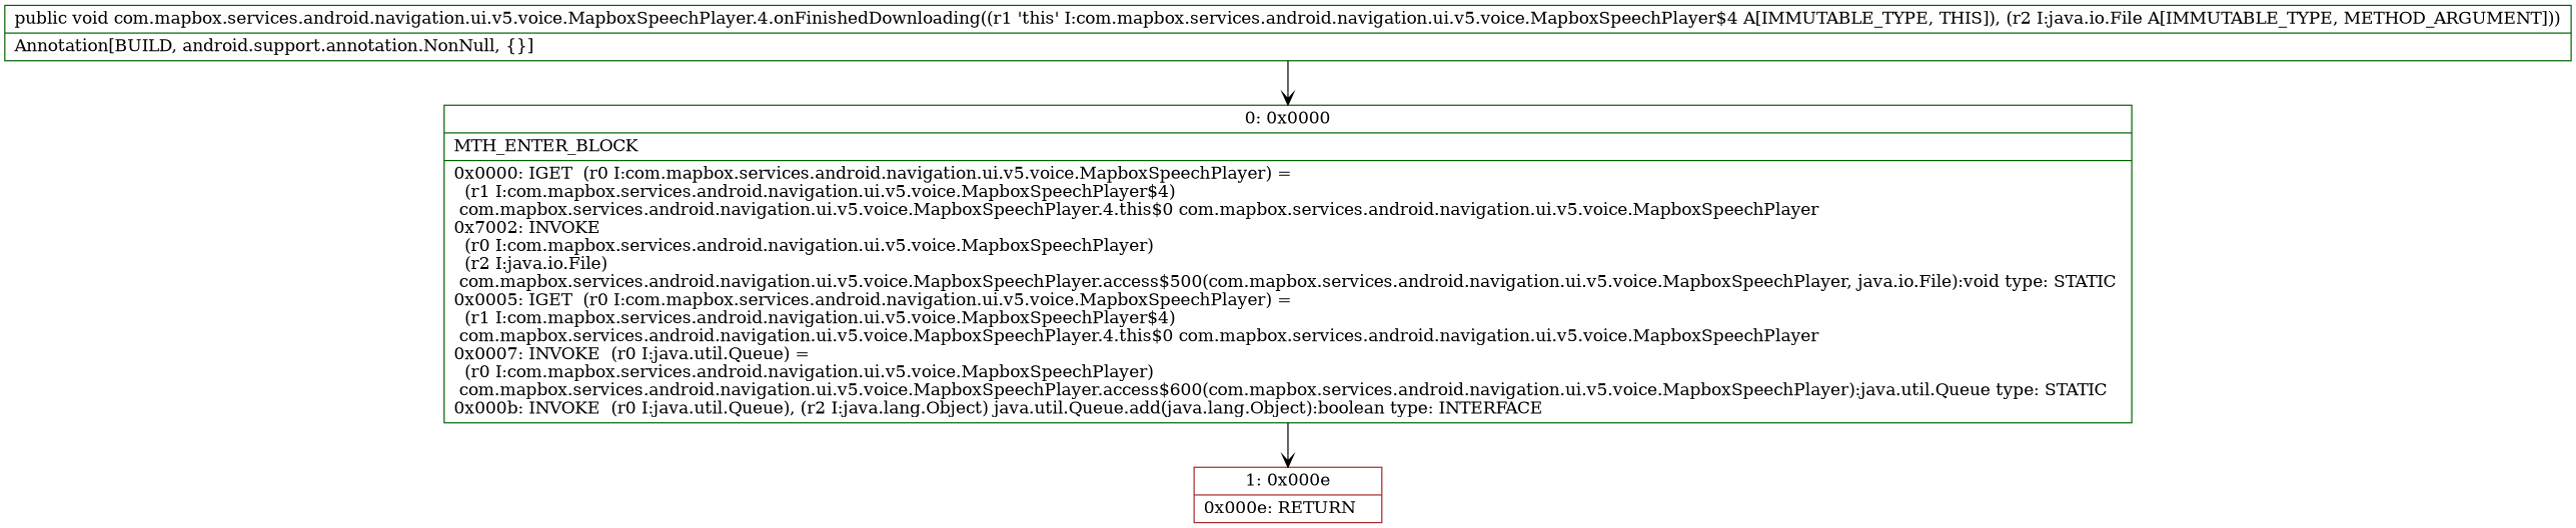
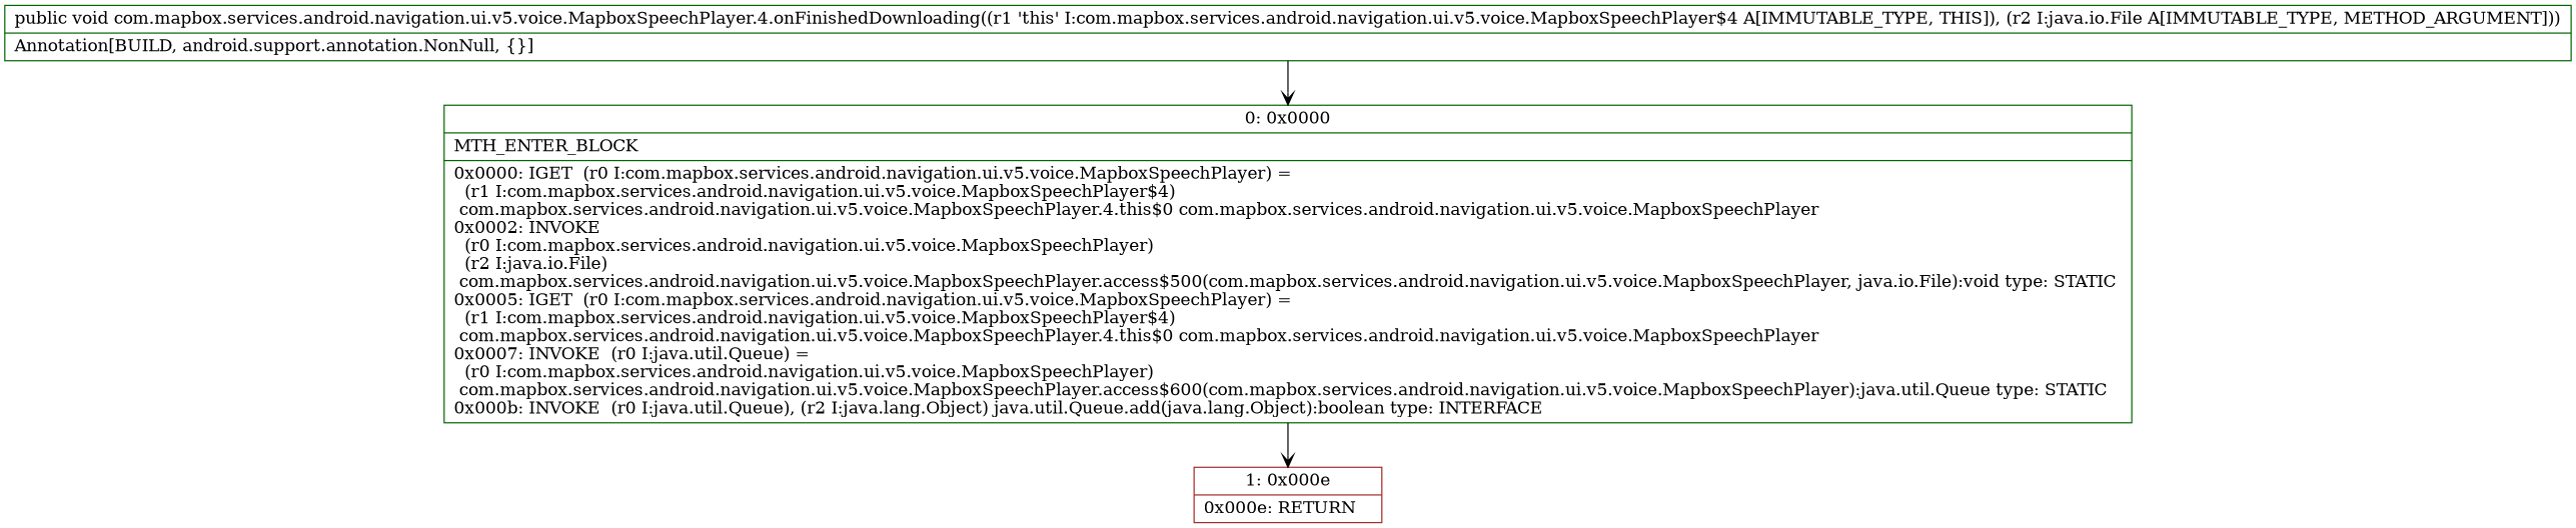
  digraph {
    node [shape=record color=darkgreen]
    edge [color=black arrowhead=vee]
-   n1 [label="{0\:\ 0x0000|MTH_ENTER_BLOCK\l|0x0000: IGET  (r0 I:com.mapbox.services.android.navigation.ui.v5.voice.MapboxSpeechPlayer) = \l  (r1 I:com.mapbox.services.android.navigation.ui.v5.voice.MapboxSpeechPlayer$4)\l com.mapbox.services.android.navigation.ui.v5.voice.MapboxSpeechPlayer.4.this$0 com.mapbox.services.android.navigation.ui.v5.voice.MapboxSpeechPlayer \l0x7002: INVOKE  \l  (r0 I:com.mapbox.services.android.navigation.ui.v5.voice.MapboxSpeechPlayer)\l  (r2 I:java.io.File)\l com.mapbox.services.android.navigation.ui.v5.voice.MapboxSpeechPlayer.access$500(com.mapbox.services.android.navigation.ui.v5.voice.MapboxSpeechPlayer, java.io.File):void type: STATIC \l0x0005: IGET  (r0 I:com.mapbox.services.android.navigation.ui.v5.voice.MapboxSpeechPlayer) = \l  (r1 I:com.mapbox.services.android.navigation.ui.v5.voice.MapboxSpeechPlayer$4)\l com.mapbox.services.android.navigation.ui.v5.voice.MapboxSpeechPlayer.4.this$0 com.mapbox.services.android.navigation.ui.v5.voice.MapboxSpeechPlayer \l0x0007: INVOKE  (r0 I:java.util.Queue) = \l  (r0 I:com.mapbox.services.android.navigation.ui.v5.voice.MapboxSpeechPlayer)\l com.mapbox.services.android.navigation.ui.v5.voice.MapboxSpeechPlayer.access$600(com.mapbox.services.android.navigation.ui.v5.voice.MapboxSpeechPlayer):java.util.Queue type: STATIC \l0x000b: INVOKE  (r0 I:java.util.Queue), (r2 I:java.lang.Object) java.util.Queue.add(java.lang.Object):boolean type: INTERFACE \l}"]
+   n1 [label="{0\:\ 0x0000|MTH_ENTER_BLOCK\l|0x0000: IGET  (r0 I:com.mapbox.services.android.navigation.ui.v5.voice.MapboxSpeechPlayer) = \l  (r1 I:com.mapbox.services.android.navigation.ui.v5.voice.MapboxSpeechPlayer$4)\l com.mapbox.services.android.navigation.ui.v5.voice.MapboxSpeechPlayer.4.this$0 com.mapbox.services.android.navigation.ui.v5.voice.MapboxSpeechPlayer \l0x0002: INVOKE  \l  (r0 I:com.mapbox.services.android.navigation.ui.v5.voice.MapboxSpeechPlayer)\l  (r2 I:java.io.File)\l com.mapbox.services.android.navigation.ui.v5.voice.MapboxSpeechPlayer.access$500(com.mapbox.services.android.navigation.ui.v5.voice.MapboxSpeechPlayer, java.io.File):void type: STATIC \l0x0005: IGET  (r0 I:com.mapbox.services.android.navigation.ui.v5.voice.MapboxSpeechPlayer) = \l  (r1 I:com.mapbox.services.android.navigation.ui.v5.voice.MapboxSpeechPlayer$4)\l com.mapbox.services.android.navigation.ui.v5.voice.MapboxSpeechPlayer.4.this$0 com.mapbox.services.android.navigation.ui.v5.voice.MapboxSpeechPlayer \l0x0007: INVOKE  (r0 I:java.util.Queue) = \l  (r0 I:com.mapbox.services.android.navigation.ui.v5.voice.MapboxSpeechPlayer)\l com.mapbox.services.android.navigation.ui.v5.voice.MapboxSpeechPlayer.access$600(com.mapbox.services.android.navigation.ui.v5.voice.MapboxSpeechPlayer):java.util.Queue type: STATIC \l0x000b: INVOKE  (r0 I:java.util.Queue), (r2 I:java.lang.Object) java.util.Queue.add(java.lang.Object):boolean type: INTERFACE \l}"]
    n2 [label="{1\:\ 0x000e|0x000e: RETURN   \l}" color=brown]
    n3 [label="{public void com.mapbox.services.android.navigation.ui.v5.voice.MapboxSpeechPlayer.4.onFinishedDownloading((r1 'this' I:com.mapbox.services.android.navigation.ui.v5.voice.MapboxSpeechPlayer$4 A[IMMUTABLE_TYPE, THIS]), (r2 I:java.io.File A[IMMUTABLE_TYPE, METHOD_ARGUMENT]))  | Annotation[BUILD, android.support.annotation.NonNull, \{\}]\l}"]
    n1 -> n2
    n3 -> n1
  }
